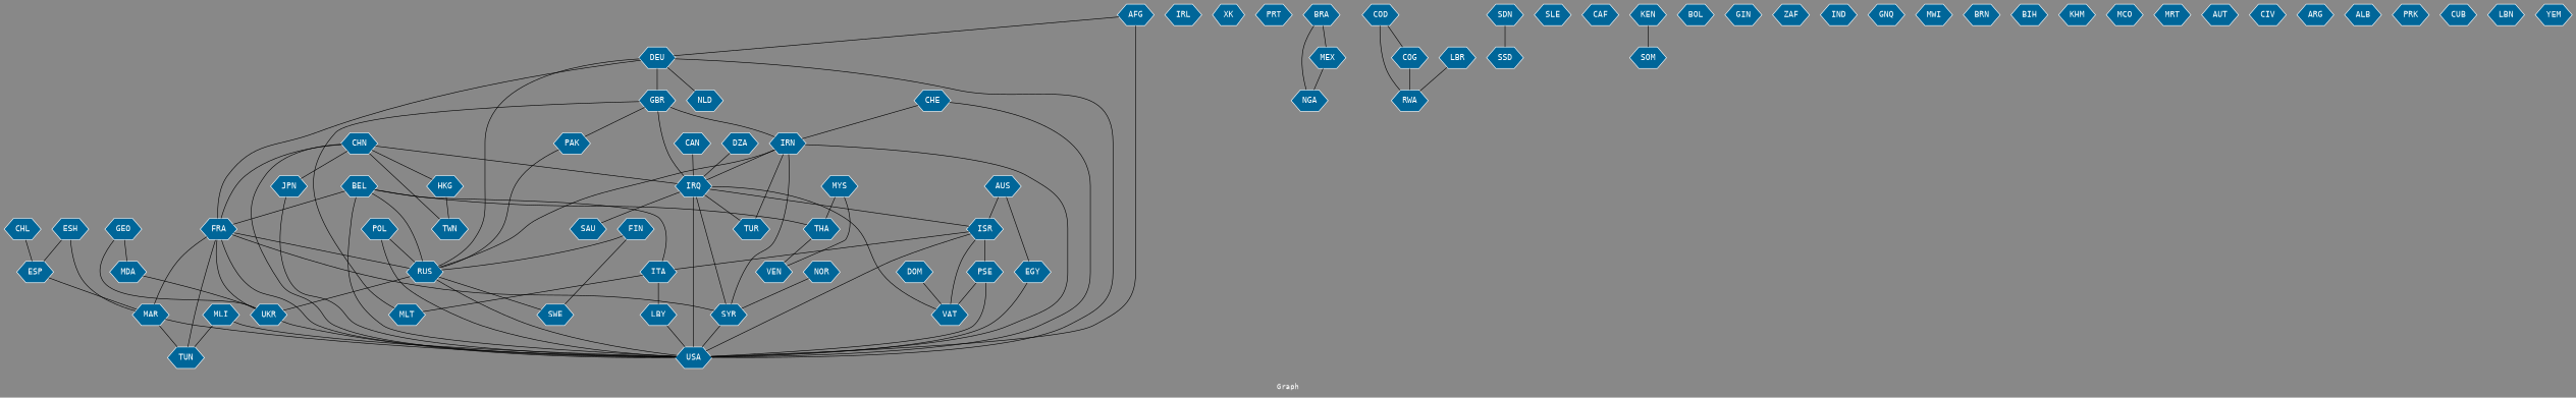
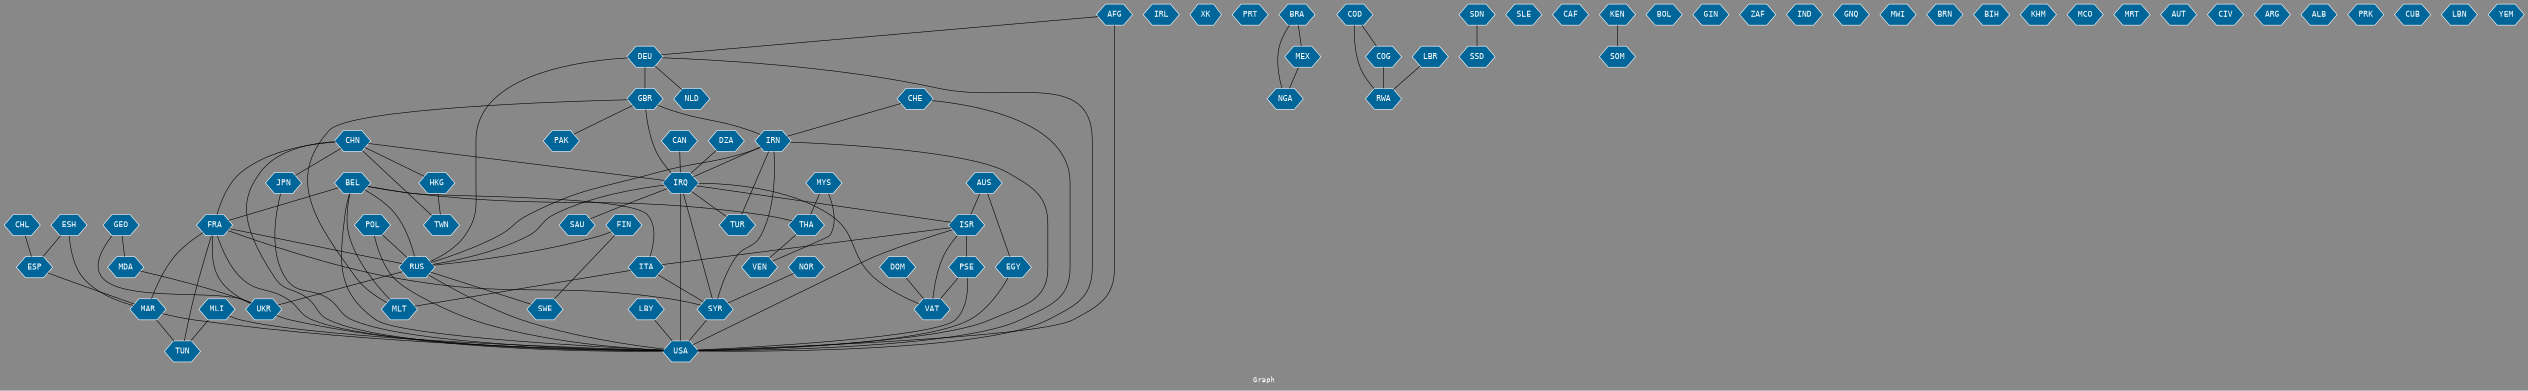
  graph {
    bgcolor="#888888"
    fontcolor=white
    fontname="DejaVu Sans Mono"
    fontsize=12
    label="Graph"
    node [color=white fillcolor="#006699" fontcolor=white fontname="DejaVu Sans Mono" shape=hexagon style=filled]
    edge [arrowhead=open color=black fontcolor=white fontname="DejaVu Sans Mono" fontsize=12 weight=1]
    n1 [label=ISR]
    n2 [label=PSE]
    n3 [label=USA]
    n4 [label=VAT]
    n5 [label=ITA]
    n6 [label=SYR]
    n7 [label=MLT]
    n8 [label=IRN]
    n9 [label=RUS]
    n10 [label=IRQ]
    n11 [label=TUR]
    n12 [label=UKR]
    n13 [label=SWE]
    n14 [label=SAU]
    n15 [label=MAR]
    n16 [label=TUN]
    n17 [label=LBY]
    n18 [label=FRA]
    n19 [label=GBR]
    n20 [label=PAK]
    n21 [label=IRL]
    n22 [label=MLI]
    n23 [label=XK]
    n24 [label=ESP]
    n25 [label=EGY]
    n26 [label=CAN]
    n27 [label=PRT]
    n28 [label=DZA]
    n29 [label=BRA]
    n30 [label=NGA]
    n31 [label=MEX]
    n32 [label=RWA]
    n33 [label=COD]
    n34 [label=COG]
    n35 [label=SSD]
    n36 [label=SDN]
    n37 [label=DEU]
    n38 [label=NLD]
    n39 [label=ESH]
    n40 [label=BEL]
    n41 [label=THA]
    n42 [label=VEN]
    n43 [label=SLE]
    n44 [label=CAF]
    n45 [label=AFG]
    n46 [label=CHN]
    n47 [label=TWN]
    n48 [label=HKG]
    n49 [label=JPN]
    n50 [label=KEN]
    n51 [label=SOM]
    n52 [label=FIN]
    n53 [label=NOR]
    n54 [label=MDA]
    n55 [label=GEO]
    n56 [label=BOL]
    n57 [label=CHE]
    n58 [label=AUS]
    n59 [label=GIN]
    n60 [label=ZAF]
    n61 [label=LBR]
    n62 [label=IND]
    n63 [label=GNQ]
    n64 [label=POL]
    n65 [label=MWI]
    n66 [label=BRN]
    n67 [label=BIH]
    n68 [label=KHM]
    n69 [label=MCO]
    n70 [label=DOM]
    n71 [label=MRT]
    n72 [label=MYS]
    n73 [label=CHL]
    n74 [label=AUT]
    n75 [label=CIV]
    n76 [label=ARG]
    n77 [label=ALB]
    n78 [label=PRK]
    n79 [label=CUB]
    n80 [label=LBN]
    n81 [label=YEM]
    n1 -- n2 [weight=22]
    n1 -- n3
    n1 -- n4 [weight=2]
    n1 -- n5
    n2 -- n3
    n2 -- n4
-   n5 -- n17
+   n5 -- n6
    n5 -- n7
    n6 -- n3 [weight=3]
    n8 -- n3 [weight=9]
    n8 -- n6
    n8 -- n9
    n8 -- n10 [weight=7]
    n8 -- n11 [weight=2]
    n9 -- n3 [weight=12]
    n9 -- n12 [weight=52]
    n9 -- n13
    n10 -- n1
    n10 -- n3 [weight=31]
    n10 -- n4
    n10 -- n6 [weight=6]
-   n20 -- n9
+   n10 -- n9
    n10 -- n11
    n10 -- n14
    n12 -- n3 [weight=4]
    n15 -- n3 [weight=3]
    n15 -- n16
    n17 -- n3
    n18 -- n3 [weight=7]
    n18 -- n6
    n18 -- n9 [weight=7]
    n18 -- n12 [weight=2]
    n18 -- n15
    n18 -- n16
    n19 -- n7
    n19 -- n8
    n19 -- n10
    n19 -- n20
    n22 -- n3
    n22 -- n16
    n24 -- n15
    n25 -- n3
    n26 -- n10
    n28 -- n10
    n29 -- n30
    n29 -- n31
    n31 -- n30
    n33 -- n32
    n33 -- n34
    n34 -- n32 [weight=2]
    n36 -- n35 [weight=3]
    n37 -- n3 [weight=2]
    n37 -- n9
-   n37 -- n18
    n37 -- n19 [weight=3]
    n37 -- n38
    n39 -- n15 [weight=3]
    n39 -- n24
    n40 -- n3 [weight=5]
    n40 -- n5
+   n40 -- n7
    n40 -- n9
    n40 -- n18 [weight=2]
    n40 -- n41
    n41 -- n42
    n45 -- n3 [weight=4]
    n45 -- n37
    n46 -- n3 [weight=2]
    n46 -- n10
    n46 -- n18
    n46 -- n47
    n46 -- n48
    n46 -- n49 [weight=2]
    n48 -- n47
    n49 -- n3
    n50 -- n51
    n52 -- n9
    n52 -- n13
    n53 -- n6
    n54 -- n12 [weight=3]
    n55 -- n12 [weight=3]
    n55 -- n54 [weight=3]
    n57 -- n3 [weight=2]
    n57 -- n8 [weight=2]
    n58 -- n1
    n58 -- n25
    n61 -- n32
    n64 -- n3
    n64 -- n9
    n70 -- n4
    n72 -- n41
    n72 -- n42
    n73 -- n24
  }
